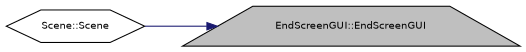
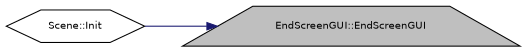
  digraph {
    rankdir=RL
    node [color=black fontname=Helvetica fontsize=10 style=filled]
    n1 [fillcolor=grey75 fontcolor=black height=0.2 label="EndScreenGUI::EndScreenGUI" shape=trapezium width=0.4]
-   n2 [fillcolor=white height=0.2 label="Scene::Scene" shape=hexagon width=0.4]
+   n2 [fillcolor=white height=0.2 label="Scene::Init" shape=hexagon width=0.4]
    n1 -> n2 [color=midnightblue dir=back fontname=Helvetica fontsize=10 labelfontname=Helvetica labelfontsize=10 style=solid]
  }
